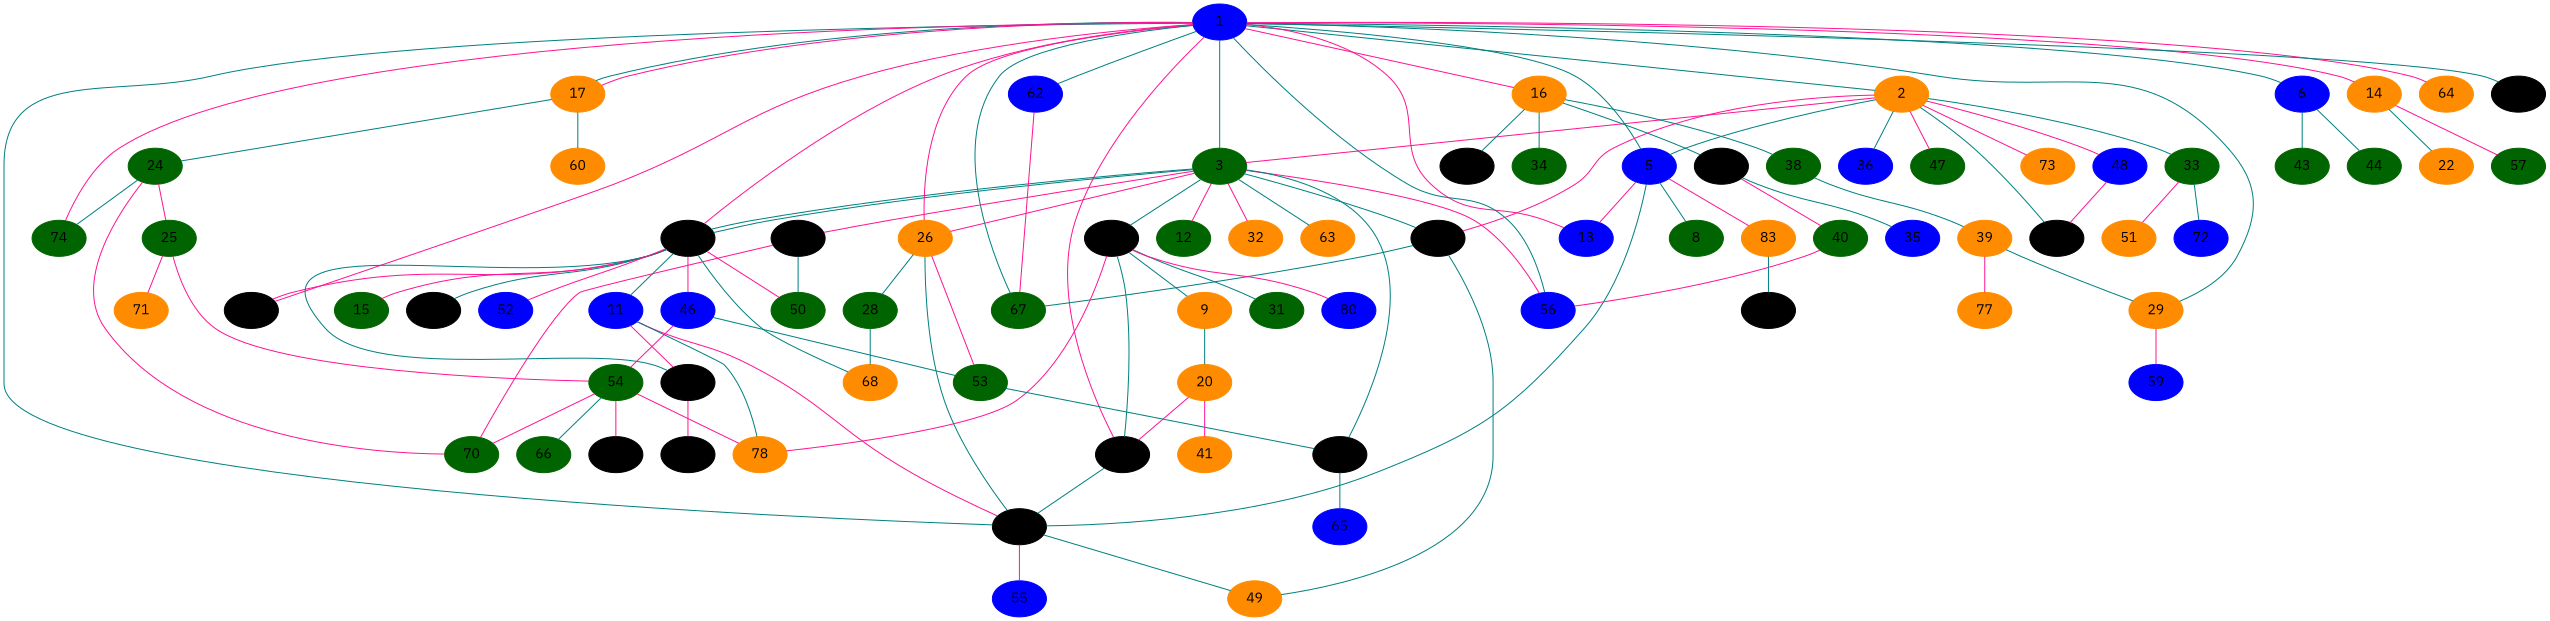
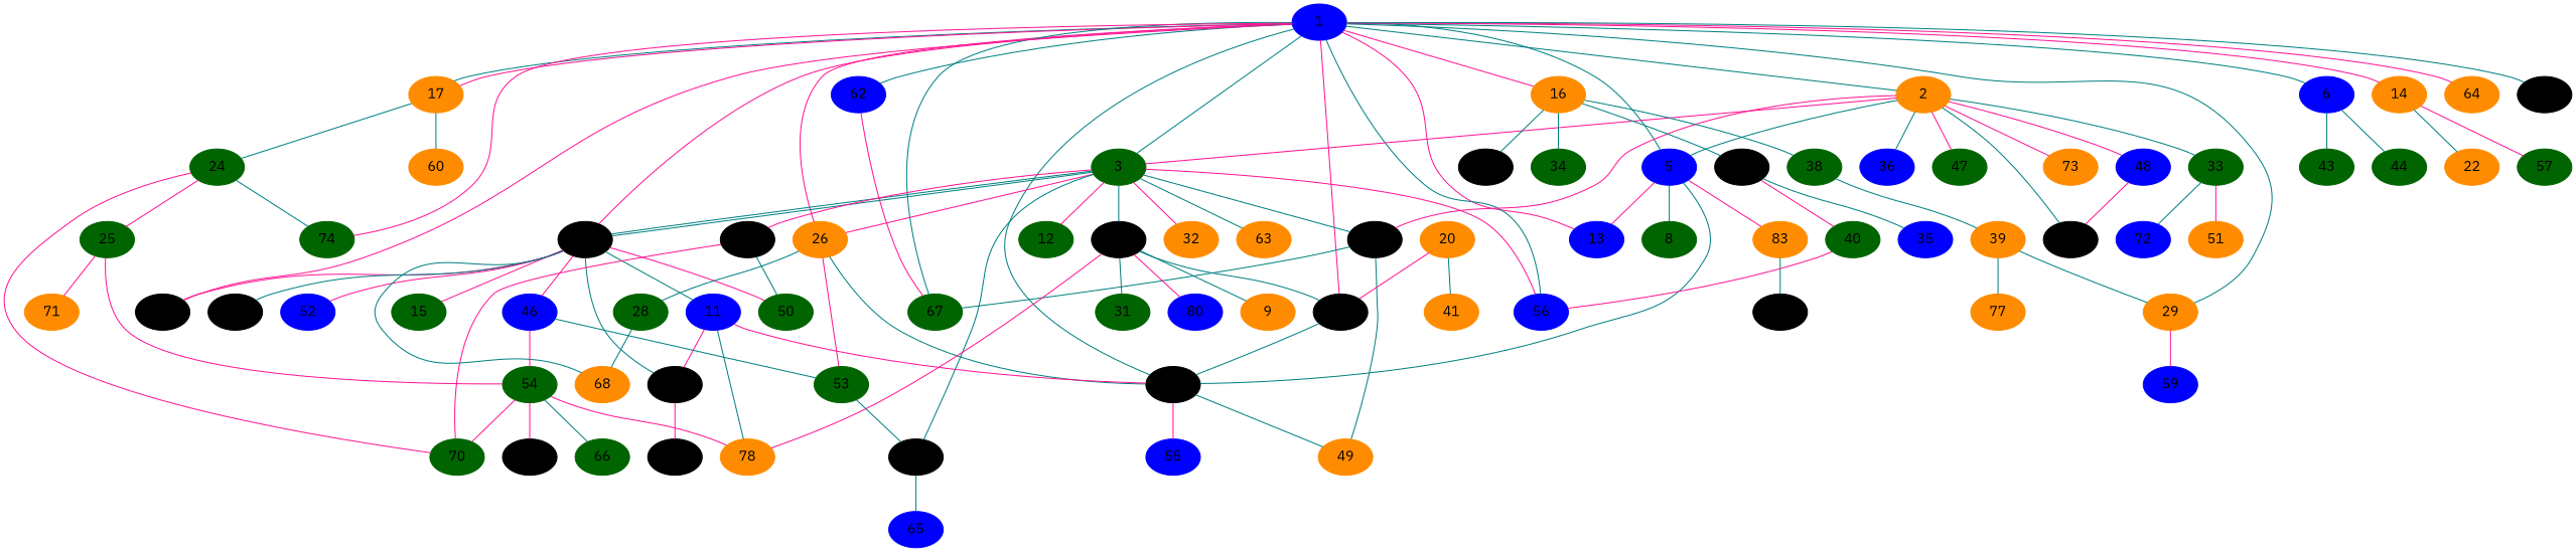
  graph {
    fontname="IBM Plex Sans"
    node [color=darkorange fontname="IBM Plex Sans" style=filled]
    edge [color=teal fontname="IBM Plex Sans"]
    1 [color=blue]
    2
    3 [color=darkgreen]
    5 [color=blue]
    6 [color=blue]
    10 [color=black]
    13 [color=blue]
    14
    16
    17
    26
    29
    30 [color=black]
    37 [color=black]
    56 [color=blue]
    62 [color=blue]
    64
    67 [color=darkgreen]
    69 [color=black]
    74 [color=darkgreen]
    79 [color=black]
    33 [color=darkgreen]
    36 [color=blue]
    45 [color=black]
    47 [color=darkgreen]
    48 [color=blue]
    58 [color=black]
    73
    4 [color=black]
    7 [color=black]
    12 [color=darkgreen]
    32
    61 [color=black]
    63
    8 [color=darkgreen]
    n36 [label=83]
    43 [color=darkgreen]
    44 [color=darkgreen]
    50 [color=darkgreen]
    11 [color=blue]
    15 [color=darkgreen]
    21 [color=black]
    27 [color=black]
    46 [color=blue]
    52 [color=blue]
    68
    22
    57 [color=darkgreen]
    18 [color=black]
    19 [color=black]
    34 [color=darkgreen]
    38 [color=darkgreen]
    24 [color=darkgreen]
    60
    28 [color=darkgreen]
    53 [color=darkgreen]
    59 [color=blue]
    49
    55 [color=blue]
    51
    72 [color=blue]
    9
    31 [color=darkgreen]
    78
    80 [color=blue]
    70 [color=darkgreen]
    65 [color=blue]
    20
    76 [color=black]
    41
    42 [color=black]
    54 [color=darkgreen]
    35 [color=blue]
    40 [color=darkgreen]
    39
    25 [color=darkgreen]
    71
    66 [color=darkgreen]
    75 [color=black]
    77
    1 -- 2
    1 -- 3
    1 -- 5
    1 -- 6
    1 -- 10 [color=deeppink]
    1 -- 13 [color=deeppink]
    1 -- 14 [color=deeppink]
    1 -- 16 [color=deeppink]
    1 -- 17
    1 -- 17 [color=deeppink]
    1 -- 26 [color=deeppink]
    1 -- 29
    1 -- 30 [color=deeppink]
    1 -- 37
    1 -- 56
    1 -- 62
    1 -- 64 [color=deeppink]
    1 -- 67
    1 -- 69 [color=deeppink]
    1 -- 74 [color=deeppink]
    1 -- 79
    2 -- 3 [color=deeppink]
    2 -- 5
    2 -- 33
    2 -- 36
    2 -- 45 [color=deeppink]
    2 -- 47 [color=deeppink]
    2 -- 48 [color=deeppink]
    2 -- 58
    2 -- 73 [color=deeppink]
    3 -- 10
    3 -- 10
    3 -- 26 [color=deeppink]
    3 -- 56 [color=deeppink]
    3 -- 45
    3 -- 4
    3 -- 7 [color=deeppink]
    3 -- 12 [color=deeppink]
    3 -- 32 [color=deeppink]
    3 -- 61
    3 -- 63
    5 -- 13 [color=deeppink]
    5 -- 37
    5 -- 8
    5 -- n36 [color=deeppink]
    6 -- 43
    6 -- 44
    10 -- 69 [color=deeppink]
    10 -- 50 [color=deeppink]
    10 -- 11
    10 -- 15 [color=deeppink]
    10 -- 21
    10 -- 27
    10 -- 46 [color=deeppink]
    10 -- 52 [color=deeppink]
    10 -- 68
    14 -- 22
    14 -- 57 [color=deeppink]
    16 -- 18
    16 -- 19
    16 -- 34
    16 -- 38
    17 -- 24
    17 -- 60
    26 -- 37
    26 -- 28
    26 -- 53 [color=deeppink]
    29 -- 59 [color=deeppink]
    30 -- 37
    37 -- 49
    37 -- 55 [color=deeppink]
    62 -- 67 [color=deeppink]
    33 -- 51 [color=deeppink]
    33 -- 72
    45 -- 67
    45 -- 49
    48 -- 58 [color=deeppink]
    4 -- 30
    4 -- 9
    4 -- 31
    4 -- 78 [color=deeppink]
    4 -- 80 [color=deeppink]
    7 -- 50
    7 -- 70 [color=deeppink]
    61 -- 65
    n36 -- 76
    11 -- 37 [color=deeppink]
    11 -- 27 [color=deeppink]
    11 -- 78
    27 -- 42 [color=deeppink]
    46 -- 53
    46 -- 54 [color=deeppink]
    18 -- 35
    18 -- 40 [color=deeppink]
    38 -- 39
    24 -- 74
    24 -- 70 [color=deeppink]
    24 -- 25 [color=deeppink]
    28 -- 68
    53 -- 61
-   9 -- 20
    20 -- 30 [color=deeppink]
-   20 -- 41 [color=deeppink]
+   20 -- 41
    54 -- 78 [color=deeppink]
    54 -- 70 [color=deeppink]
    54 -- 66
    54 -- 75 [color=deeppink]
    40 -- 56 [color=deeppink]
    39 -- 29
-   39 -- 77 [color=deeppink]
+   39 -- 77
    25 -- 54 [color=deeppink]
    25 -- 71 [color=deeppink]
  }
